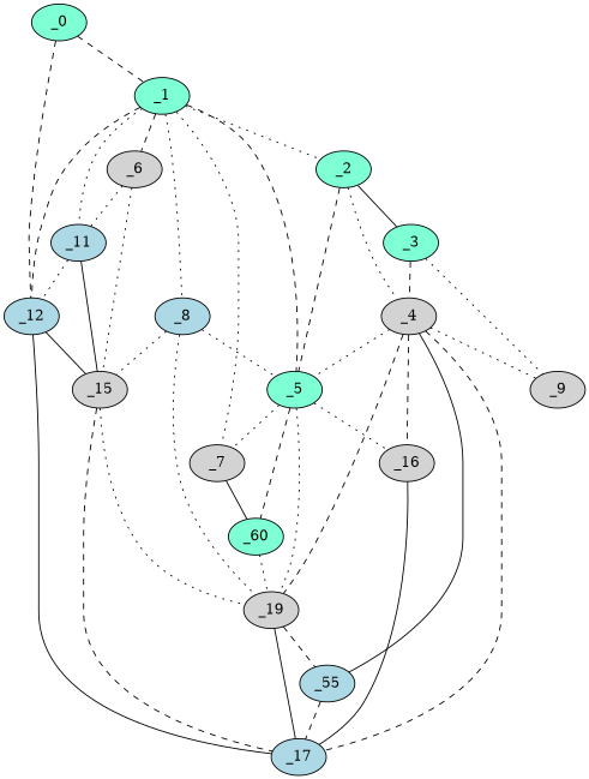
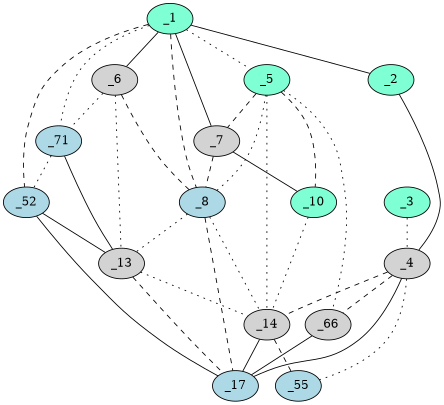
  graph {
    node [fillcolor=lightgrey style=filled x=80]
    edge [style=dotted valence=1]
-   _0 [fillcolor=aquamarine x=51 y=7]
    _1 [fillcolor=aquamarine x=51 y=18]
-   _12 [fillcolor=lightblue y=6]
+   _12 [fillcolor=lightblue y=6 label=_52]
    _2 [fillcolor=aquamarine x=53 y=124]
    _5 [fillcolor=aquamarine x=72 y=87]
    _6 [x=74 y=34]
    _7 [x=75 y=70]
    _8 [fillcolor=lightblue x=76 y=64]
-   _11 [fillcolor=lightblue x=79 y=25]
+   _11 [fillcolor=lightblue x=79 y=25 label=_71]
    _17 [fillcolor=lightblue x=82 y=111]
-   _13 [y=40 label=_15]
+   _13 [y=40]
    _3 [fillcolor=aquamarine x=69 y=125]
    _4 [x=71 y=108]
-   _14 [y=92 label=_19]
-   _10 [fillcolor=aquamarine x=78 y=86 label=_60]
-   _16 [x=81 y=116]
-   _9 [x=77 y=122]
+   _14 [y=92]
+   _10 [fillcolor=aquamarine x=78 y=86]
+   _16 [x=81 y=116 label=_66]
    n18 [fillcolor=lightblue label=_55 x=81 y=103]
-   _0 -- _1 [style=dashed]
-   _0 -- _12 [style=dashed]
    _1 -- _12 [style=dashed valence=2]
-   _1 -- _2
-   _1 -- _5 [style=dashed valence=2]
-   _1 -- _6 [style=dashed valence=2]
-   _1 -- _7
-   _1 -- _8
+   _1 -- _2 [style=solid]
+   _1 -- _5 [valence=2]
+   _1 -- _6 [style=solid valence=2]
+   _1 -- _7 [style=solid]
+   _1 -- _8 [style=dashed]
    _1 -- _11 [valence=2]
    _12 -- _17 [style=solid]
    _12 -- _13 [style=solid valence=2]
-   _2 -- _5 [style=dashed]
-   _2 -- _3 [style=solid]
-   _2 -- _4 [valence=2]
-   _5 -- _7
+   _2 -- _4 [style=solid valence=2]
+   _5 -- _7 [style=dashed]
    _5 -- _14 [valence=2]
    _5 -- _10 [style=dashed]
    _5 -- _16
+   _6 -- _8 [style=dashed valence=2]
    _6 -- _11 [valence=2]
    _6 -- _13 [valence=2]
+   _7 -- _8 [style=dashed valence=2]
    _7 -- _10 [style=solid valence=2]
    _8 -- _5
    _8 -- _13
    _8 -- _14
    _11 -- _12 [valence=2]
    _11 -- _13 [style=solid valence=2]
    _13 -- _17 [style=dashed]
    _13 -- _14 [valence=2]
-   _3 -- _4 [style=dashed]
-   _3 -- _9
-   _4 -- _5
-   _4 -- _17 [style=dashed]
+   _3 -- _4
+   _4 -- _17 [style=solid]
    _4 -- _14 [style=dashed valence=2]
    _4 -- _16 [style=dashed valence=2]
-   _4 -- _9
-   _4 -- n18 [style=solid valence=2]
+   _4 -- n18 [valence=2]
    _14 -- _17 [style=solid]
    _14 -- n18 [style=dashed]
    _10 -- _14 [valence=2]
    _16 -- _17 [style=solid]
-   n18 -- _17 [style=dashed valence=2]
+   _8 -- _17 [style=dashed valence=2]
  }
